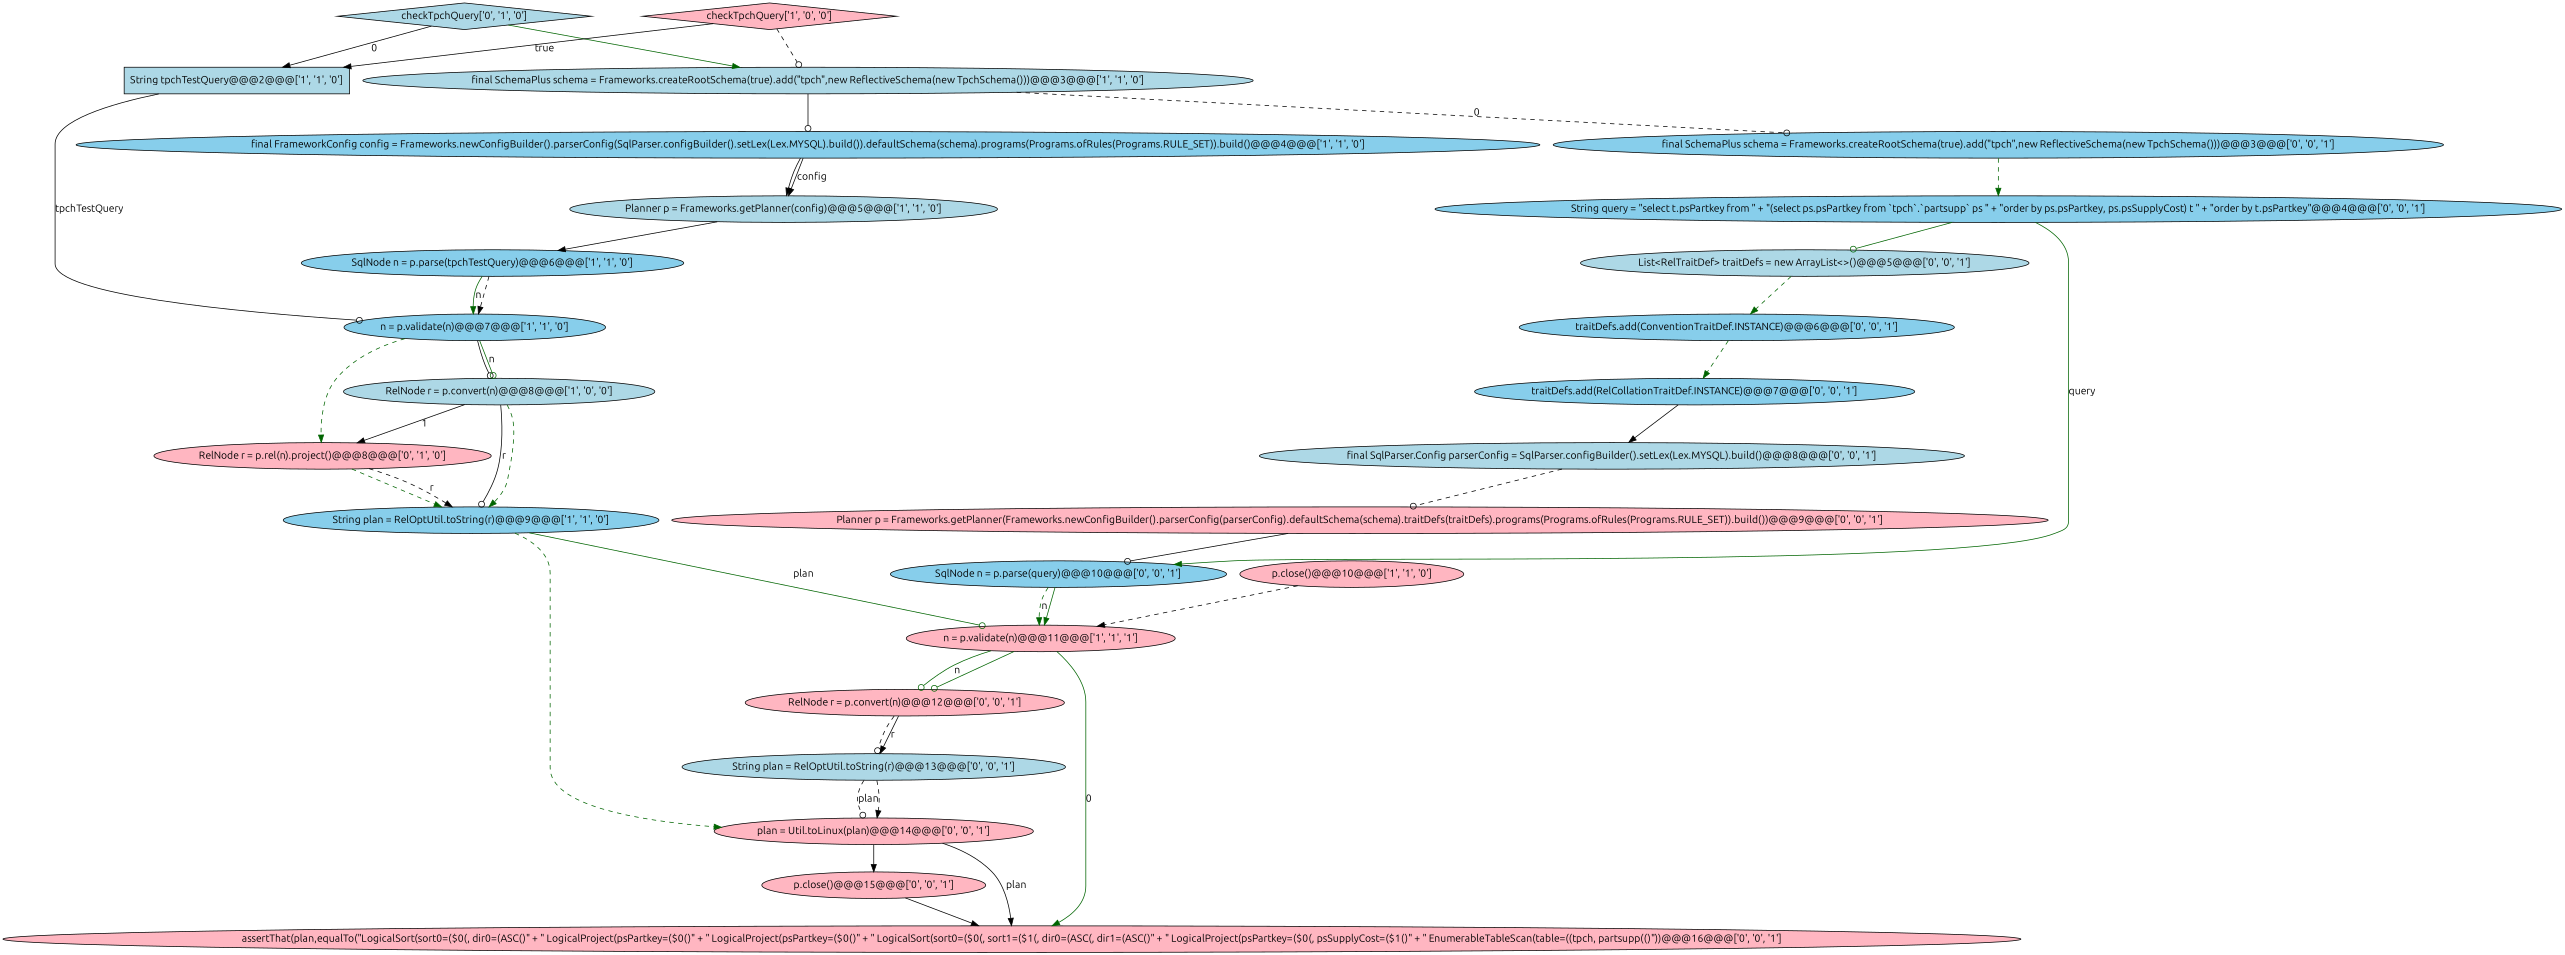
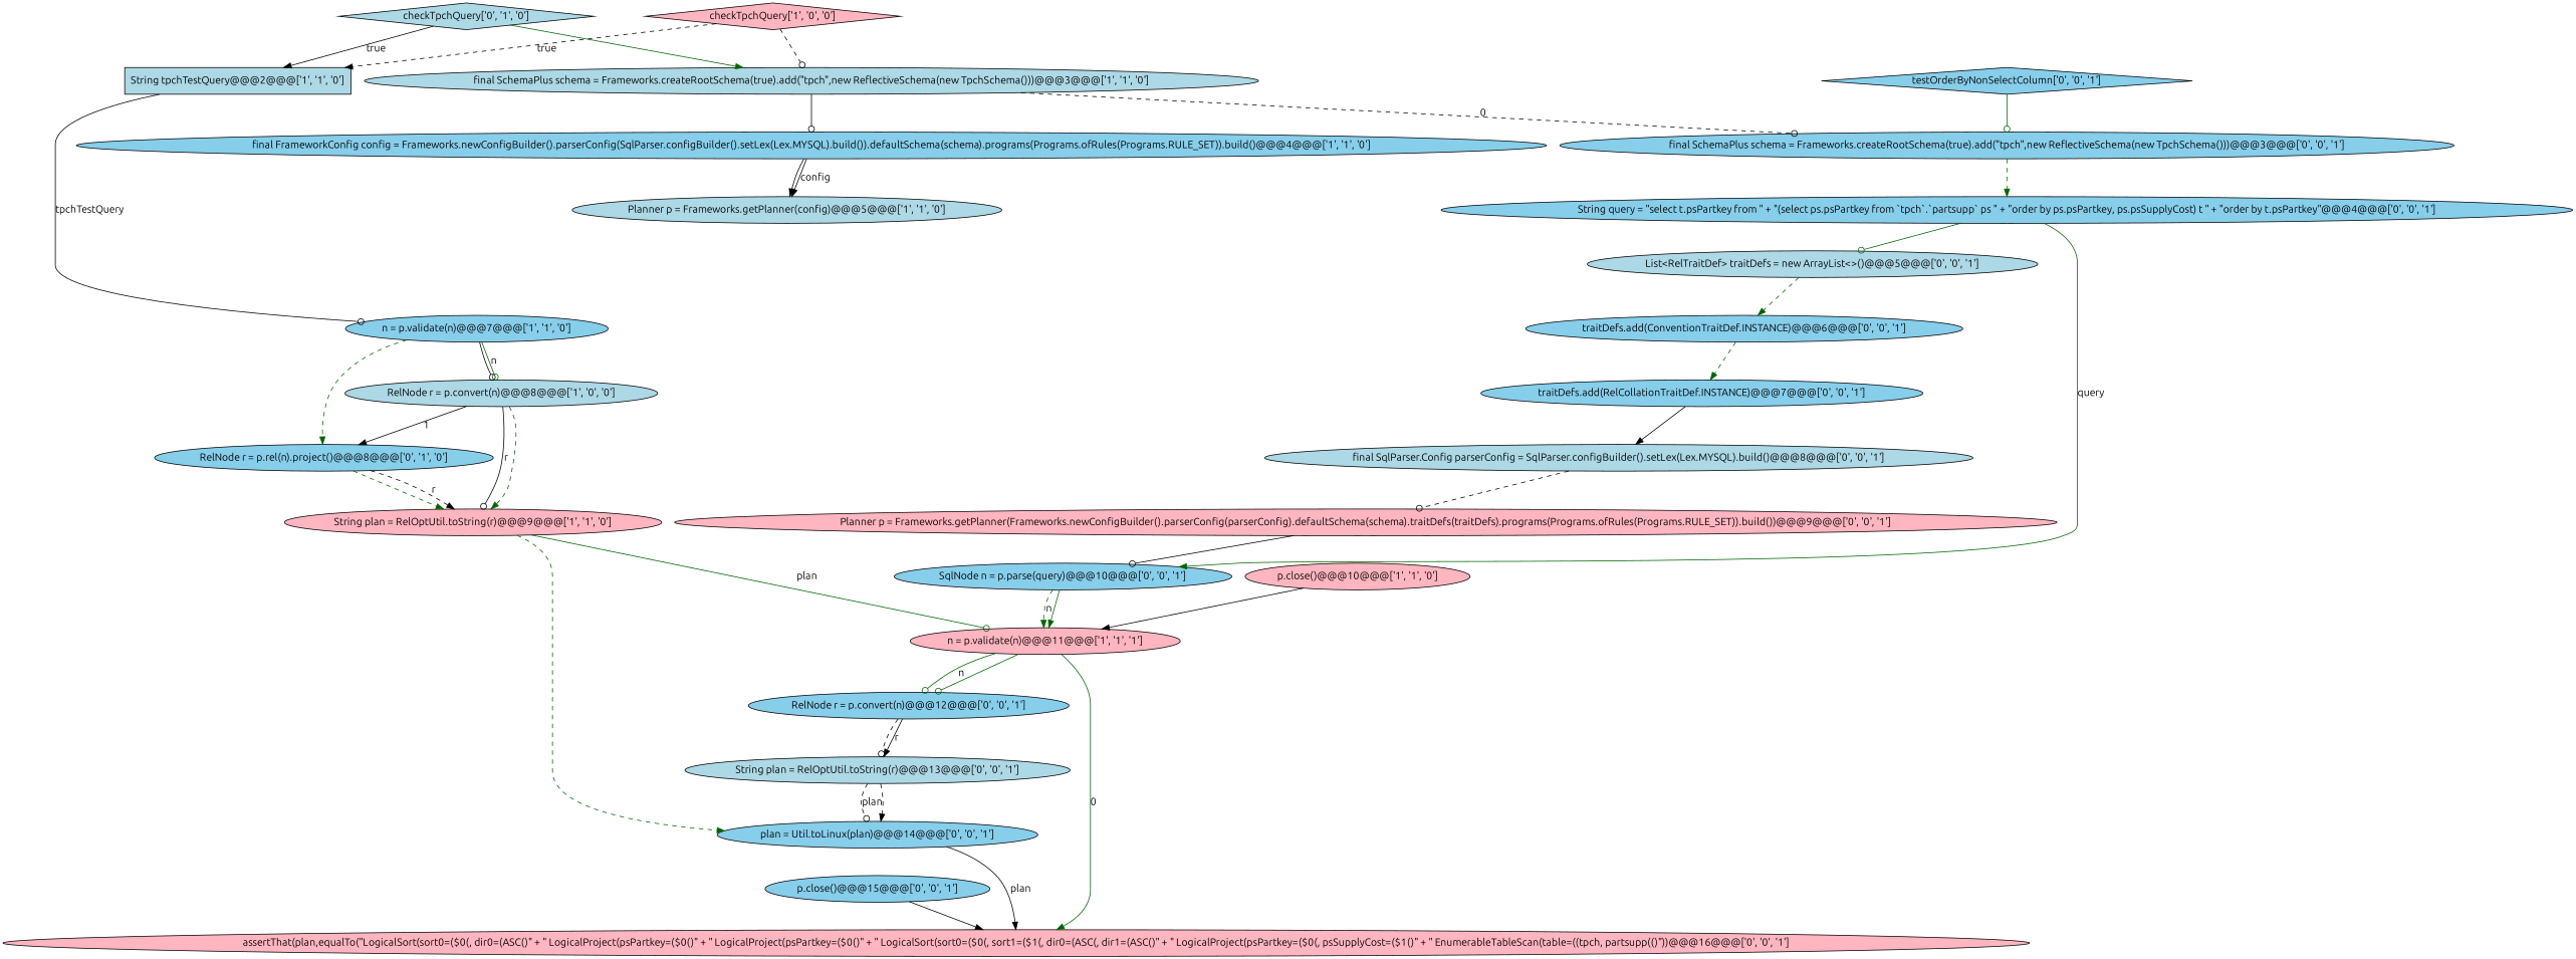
  digraph {
    fontname=Ubuntu
    node [fillcolor=skyblue fontname=Ubuntu shape=ellipse style=filled]
    edge [arrowhead=normal color=black fontname=Ubuntu style=solid]
-   n1 [label="SqlNode n = p.parse(tpchTestQuery)@@@6@@@['1', '1', '0']"]
    n2 [label="n = p.validate(n)@@@7@@@['1', '1', '0']"]
    n3 [fillcolor=lightblue label="RelNode r = p.convert(n)@@@8@@@['1', '0', '0']"]
-   n4 [fillcolor=lightpink label="RelNode r = p.rel(n).project()@@@8@@@['0', '1', '0']"]
-   n5 [label="String plan = RelOptUtil.toString(r)@@@9@@@['1', '1', '0']"]
-   n6 [fillcolor=lightpink label="plan = Util.toLinux(plan)@@@14@@@['0', '0', '1']"]
+   n4 [label="RelNode r = p.rel(n).project()@@@8@@@['0', '1', '0']"]
+   n5 [fillcolor=lightpink label="String plan = RelOptUtil.toString(r)@@@9@@@['1', '1', '0']"]
+   n6 [label="plan = Util.toLinux(plan)@@@14@@@['0', '0', '1']"]
    n7 [fillcolor=lightpink label="n = p.validate(n)@@@11@@@['1', '1', '1']"]
-   n8 [fillcolor=lightpink label="p.close()@@@15@@@['0', '0', '1']"]
+   n8 [label="p.close()@@@15@@@['0', '0', '1']"]
    n9 [fillcolor=lightpink label="assertThat(plan,equalTo(\"LogicalSort(sort0=($0(, dir0=(ASC()\" + \" LogicalProject(psPartkey=($0()\" + \" LogicalProject(psPartkey=($0()\" + \" LogicalSort(sort0=($0(, sort1=($1(, dir0=(ASC(, dir1=(ASC()\" + \" LogicalProject(psPartkey=($0(, psSupplyCost=($1()\" + \" EnumerableTableScan(table=((tpch, partsupp(()\"))@@@16@@@['0', '0', '1']"]
    n10 [label="traitDefs.add(RelCollationTraitDef.INSTANCE)@@@7@@@['0', '0', '1']"]
    n11 [fillcolor=lightblue label="final SqlParser.Config parserConfig = SqlParser.configBuilder().setLex(Lex.MYSQL).build()@@@8@@@['0', '0', '1']"]
    n12 [fillcolor=lightpink label="Planner p = Frameworks.getPlanner(Frameworks.newConfigBuilder().parserConfig(parserConfig).defaultSchema(schema).traitDefs(traitDefs).programs(Programs.ofRules(Programs.RULE_SET)).build())@@@9@@@['0', '0', '1']"]
+   n13 [label="testOrderByNonSelectColumn['0', '0', '1']" shape=diamond]
    n14 [label="final SchemaPlus schema = Frameworks.createRootSchema(true).add(\"tpch\",new ReflectiveSchema(new TpchSchema()))@@@3@@@['0', '0', '1']"]
    n15 [label="String query = \"select t.psPartkey from \" + \"(select ps.psPartkey from `tpch`.`partsupp` ps \" + \"order by ps.psPartkey, ps.psSupplyCost) t \" + \"order by t.psPartkey\"@@@4@@@['0', '0', '1']"]
    n16 [label="SqlNode n = p.parse(query)@@@10@@@['0', '0', '1']"]
-   n17 [fillcolor=lightpink label="RelNode r = p.convert(n)@@@12@@@['0', '0', '1']"]
+   n17 [label="RelNode r = p.convert(n)@@@12@@@['0', '0', '1']"]
    n18 [fillcolor=lightblue label="String plan = RelOptUtil.toString(r)@@@13@@@['0', '0', '1']"]
    n19 [label="final FrameworkConfig config = Frameworks.newConfigBuilder().parserConfig(SqlParser.configBuilder().setLex(Lex.MYSQL).build()).defaultSchema(schema).programs(Programs.ofRules(Programs.RULE_SET)).build()@@@4@@@['1', '1', '0']"]
    n20 [fillcolor=lightblue label="Planner p = Frameworks.getPlanner(config)@@@5@@@['1', '1', '0']"]
    n21 [fillcolor=lightblue label="List<RelTraitDef> traitDefs = new ArrayList<>()@@@5@@@['0', '0', '1']"]
    n22 [label="traitDefs.add(ConventionTraitDef.INSTANCE)@@@6@@@['0', '0', '1']"]
    n23 [fillcolor=lightblue label="checkTpchQuery['0', '1', '0']" shape=diamond]
    n24 [fillcolor=lightblue label="String tpchTestQuery@@@2@@@['1', '1', '0']" shape=box]
    n25 [fillcolor=lightblue label="final SchemaPlus schema = Frameworks.createRootSchema(true).add(\"tpch\",new ReflectiveSchema(new TpchSchema()))@@@3@@@['1', '1', '0']"]
    n26 [fillcolor=lightpink label="p.close()@@@10@@@['1', '1', '0']"]
    n27 [fillcolor=lightpink label="checkTpchQuery['1', '0', '0']" shape=diamond]
-   n1 -> n2 [style=dashed]
-   n1 -> n2 [color=darkgreen label=n]
    n2 -> n3 [arrowhead=odot]
    n2 -> n3 [arrowhead=odot color=darkgreen label=n]
    n2 -> n4 [color=darkgreen style=dashed]
    n3 -> n4 [label=1]
    n3 -> n5 [arrowhead=odot label=r]
    n3 -> n5 [color=darkgreen style=dashed]
    n4 -> n5 [color=darkgreen style=dashed]
    n4 -> n5 [label=r style=dashed]
    n5 -> n6 [color=darkgreen style=dashed]
    n5 -> n7 [arrowhead=odot color=darkgreen label=plan]
-   n6 -> n8
    n6 -> n9 [label=plan]
    n7 -> n9 [color=darkgreen label=0]
    n7 -> n17 [arrowhead=odot color=darkgreen]
    n7 -> n17 [arrowhead=odot color=darkgreen label=n]
    n8 -> n9
    n10 -> n11
    n11 -> n12 [arrowhead=odot style=dashed]
    n12 -> n16 [arrowhead=odot]
+   n13 -> n14 [arrowhead=odot color=darkgreen]
    n14 -> n15 [color=darkgreen style=dashed]
    n15 -> n16 [color=darkgreen label=query]
    n15 -> n21 [arrowhead=odot color=darkgreen]
    n16 -> n7 [color=darkgreen label=n style=dashed]
    n16 -> n7 [color=darkgreen]
    n17 -> n18 [arrowhead=odot style=dashed]
    n17 -> n18 [label=r]
    n18 -> n6 [arrowhead=odot label=plan style=dashed]
    n18 -> n6 [style=dashed]
    n19 -> n20
    n19 -> n20 [label=config]
-   n20 -> n1
    n21 -> n22 [color=darkgreen style=dashed]
    n22 -> n10 [color=darkgreen style=dashed]
-   n23 -> n24 [label=0]
+   n23 -> n24 [label=true]
    n23 -> n25 [color=darkgreen]
    n24 -> n2 [arrowhead=odot label=tpchTestQuery]
    n25 -> n14 [arrowhead=odot label=0 style=dashed]
    n25 -> n19 [arrowhead=odot]
-   n26 -> n7 [style=dashed]
-   n27 -> n24 [label=true]
+   n26 -> n7
+   n27 -> n24 [label=true style=dashed]
    n27 -> n25 [arrowhead=odot style=dashed]
  }
